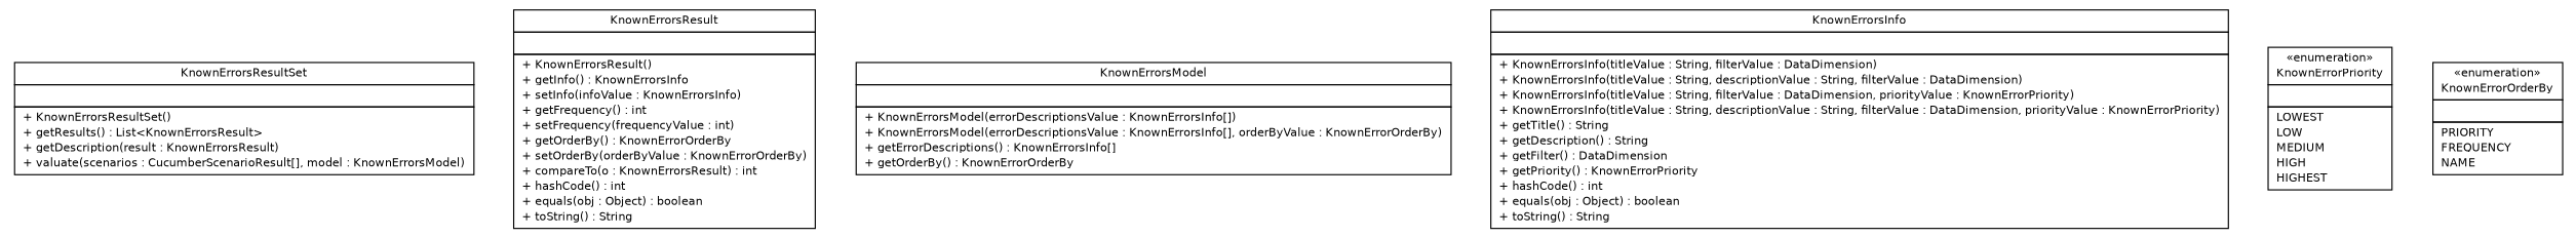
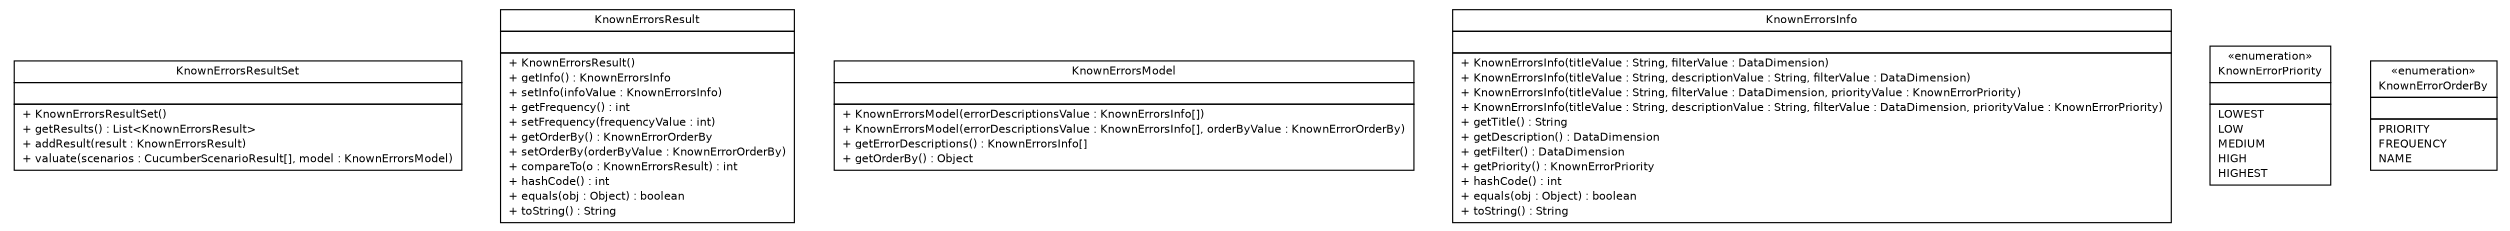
  digraph {
    nodesep=0.25
    ranksep=0.5
    node [fontcolor=black fontname=Helvetica fontsize=10.0 shape=plaintext]
-   n1 [label=<<table title="com.github.mkolisnyk.cucumber.reporting.types.knownerrors.KnownErrorsResultSet" border="0" cellborder="1" cellspacing="0" cellpadding="2" port="p" href="./KnownErrorsResultSet.html"> 		<tr><td><table border="0" cellspacing="0" cellpadding="1"> <tr><td align="center" balign="center"> KnownErrorsResultSet </td></tr> 		</table></td></tr> 		<tr><td><table border="0" cellspacing="0" cellpadding="1"> <tr><td align="left" balign="left">  </td></tr> 		</table></td></tr> 		<tr><td><table border="0" cellspacing="0" cellpadding="1"> <tr><td align="left" balign="left"> + KnownErrorsResultSet() </td></tr> <tr><td align="left" balign="left"> + getResults() : List&lt;KnownErrorsResult&gt; </td></tr> <tr><td align="left" balign="left"> + getDescription(result : KnownErrorsResult) </td></tr> <tr><td align="left" balign="left"> + valuate(scenarios : CucumberScenarioResult[], model : KnownErrorsModel) </td></tr> 		</table></td></tr> 		</table>>]
+   n1 [label=<<table title="com.github.mkolisnyk.cucumber.reporting.types.knownerrors.KnownErrorsResultSet" border="0" cellborder="1" cellspacing="0" cellpadding="2" port="p" href="./KnownErrorsResultSet.html"> 		<tr><td><table border="0" cellspacing="0" cellpadding="1"> <tr><td align="center" balign="center"> KnownErrorsResultSet </td></tr> 		</table></td></tr> 		<tr><td><table border="0" cellspacing="0" cellpadding="1"> <tr><td align="left" balign="left">  </td></tr> 		</table></td></tr> 		<tr><td><table border="0" cellspacing="0" cellpadding="1"> <tr><td align="left" balign="left"> + KnownErrorsResultSet() </td></tr> <tr><td align="left" balign="left"> + getResults() : List&lt;KnownErrorsResult&gt; </td></tr> <tr><td align="left" balign="left"> + addResult(result : KnownErrorsResult) </td></tr> <tr><td align="left" balign="left"> + valuate(scenarios : CucumberScenarioResult[], model : KnownErrorsModel) </td></tr> 		</table></td></tr> 		</table>>]
    n2 [label=<<table title="com.github.mkolisnyk.cucumber.reporting.types.knownerrors.KnownErrorsResult" border="0" cellborder="1" cellspacing="0" cellpadding="2" port="p" href="./KnownErrorsResult.html"> 		<tr><td><table border="0" cellspacing="0" cellpadding="1"> <tr><td align="center" balign="center"> KnownErrorsResult </td></tr> 		</table></td></tr> 		<tr><td><table border="0" cellspacing="0" cellpadding="1"> <tr><td align="left" balign="left">  </td></tr> 		</table></td></tr> 		<tr><td><table border="0" cellspacing="0" cellpadding="1"> <tr><td align="left" balign="left"> + KnownErrorsResult() </td></tr> <tr><td align="left" balign="left"> + getInfo() : KnownErrorsInfo </td></tr> <tr><td align="left" balign="left"> + setInfo(infoValue : KnownErrorsInfo) </td></tr> <tr><td align="left" balign="left"> + getFrequency() : int </td></tr> <tr><td align="left" balign="left"> + setFrequency(frequencyValue : int) </td></tr> <tr><td align="left" balign="left"> + getOrderBy() : KnownErrorOrderBy </td></tr> <tr><td align="left" balign="left"> + setOrderBy(orderByValue : KnownErrorOrderBy) </td></tr> <tr><td align="left" balign="left"> + compareTo(o : KnownErrorsResult) : int </td></tr> <tr><td align="left" balign="left"> + hashCode() : int </td></tr> <tr><td align="left" balign="left"> + equals(obj : Object) : boolean </td></tr> <tr><td align="left" balign="left"> + toString() : String </td></tr> 		</table></td></tr> 		</table>>]
-   n3 [label=<<table title="com.github.mkolisnyk.cucumber.reporting.types.knownerrors.KnownErrorsModel" border="0" cellborder="1" cellspacing="0" cellpadding="2" port="p" href="./KnownErrorsModel.html"> 		<tr><td><table border="0" cellspacing="0" cellpadding="1"> <tr><td align="center" balign="center"> KnownErrorsModel </td></tr> 		</table></td></tr> 		<tr><td><table border="0" cellspacing="0" cellpadding="1"> <tr><td align="left" balign="left">  </td></tr> 		</table></td></tr> 		<tr><td><table border="0" cellspacing="0" cellpadding="1"> <tr><td align="left" balign="left"> + KnownErrorsModel(errorDescriptionsValue : KnownErrorsInfo[]) </td></tr> <tr><td align="left" balign="left"> + KnownErrorsModel(errorDescriptionsValue : KnownErrorsInfo[], orderByValue : KnownErrorOrderBy) </td></tr> <tr><td align="left" balign="left"> + getErrorDescriptions() : KnownErrorsInfo[] </td></tr> <tr><td align="left" balign="left"> + getOrderBy() : KnownErrorOrderBy </td></tr> 		</table></td></tr> 		</table>>]
-   n4 [label=<<table title="com.github.mkolisnyk.cucumber.reporting.types.knownerrors.KnownErrorsInfo" border="0" cellborder="1" cellspacing="0" cellpadding="2" port="p" href="./KnownErrorsInfo.html"> 		<tr><td><table border="0" cellspacing="0" cellpadding="1"> <tr><td align="center" balign="center"> KnownErrorsInfo </td></tr> 		</table></td></tr> 		<tr><td><table border="0" cellspacing="0" cellpadding="1"> <tr><td align="left" balign="left">  </td></tr> 		</table></td></tr> 		<tr><td><table border="0" cellspacing="0" cellpadding="1"> <tr><td align="left" balign="left"> + KnownErrorsInfo(titleValue : String, filterValue : DataDimension) </td></tr> <tr><td align="left" balign="left"> + KnownErrorsInfo(titleValue : String, descriptionValue : String, filterValue : DataDimension) </td></tr> <tr><td align="left" balign="left"> + KnownErrorsInfo(titleValue : String, filterValue : DataDimension, priorityValue : KnownErrorPriority) </td></tr> <tr><td align="left" balign="left"> + KnownErrorsInfo(titleValue : String, descriptionValue : String, filterValue : DataDimension, priorityValue : KnownErrorPriority) </td></tr> <tr><td align="left" balign="left"> + getTitle() : String </td></tr> <tr><td align="left" balign="left"> + getDescription() : String </td></tr> <tr><td align="left" balign="left"> + getFilter() : DataDimension </td></tr> <tr><td align="left" balign="left"> + getPriority() : KnownErrorPriority </td></tr> <tr><td align="left" balign="left"> + hashCode() : int </td></tr> <tr><td align="left" balign="left"> + equals(obj : Object) : boolean </td></tr> <tr><td align="left" balign="left"> + toString() : String </td></tr> 		</table></td></tr> 		</table>>]
+   n3 [label=<<table title="com.github.mkolisnyk.cucumber.reporting.types.knownerrors.KnownErrorsModel" border="0" cellborder="1" cellspacing="0" cellpadding="2" port="p" href="./KnownErrorsModel.html"> 		<tr><td><table border="0" cellspacing="0" cellpadding="1"> <tr><td align="center" balign="center"> KnownErrorsModel </td></tr> 		</table></td></tr> 		<tr><td><table border="0" cellspacing="0" cellpadding="1"> <tr><td align="left" balign="left">  </td></tr> 		</table></td></tr> 		<tr><td><table border="0" cellspacing="0" cellpadding="1"> <tr><td align="left" balign="left"> + KnownErrorsModel(errorDescriptionsValue : KnownErrorsInfo[]) </td></tr> <tr><td align="left" balign="left"> + KnownErrorsModel(errorDescriptionsValue : KnownErrorsInfo[], orderByValue : KnownErrorOrderBy) </td></tr> <tr><td align="left" balign="left"> + getErrorDescriptions() : KnownErrorsInfo[] </td></tr> <tr><td align="left" balign="left"> + getOrderBy() : Object </td></tr> 		</table></td></tr> 		</table>>]
+   n4 [label=<<table title="com.github.mkolisnyk.cucumber.reporting.types.knownerrors.KnownErrorsInfo" border="0" cellborder="1" cellspacing="0" cellpadding="2" port="p" href="./KnownErrorsInfo.html"> 		<tr><td><table border="0" cellspacing="0" cellpadding="1"> <tr><td align="center" balign="center"> KnownErrorsInfo </td></tr> 		</table></td></tr> 		<tr><td><table border="0" cellspacing="0" cellpadding="1"> <tr><td align="left" balign="left">  </td></tr> 		</table></td></tr> 		<tr><td><table border="0" cellspacing="0" cellpadding="1"> <tr><td align="left" balign="left"> + KnownErrorsInfo(titleValue : String, filterValue : DataDimension) </td></tr> <tr><td align="left" balign="left"> + KnownErrorsInfo(titleValue : String, descriptionValue : String, filterValue : DataDimension) </td></tr> <tr><td align="left" balign="left"> + KnownErrorsInfo(titleValue : String, filterValue : DataDimension, priorityValue : KnownErrorPriority) </td></tr> <tr><td align="left" balign="left"> + KnownErrorsInfo(titleValue : String, descriptionValue : String, filterValue : DataDimension, priorityValue : KnownErrorPriority) </td></tr> <tr><td align="left" balign="left"> + getTitle() : String </td></tr> <tr><td align="left" balign="left"> + getDescription() : DataDimension </td></tr> <tr><td align="left" balign="left"> + getFilter() : DataDimension </td></tr> <tr><td align="left" balign="left"> + getPriority() : KnownErrorPriority </td></tr> <tr><td align="left" balign="left"> + hashCode() : int </td></tr> <tr><td align="left" balign="left"> + equals(obj : Object) : boolean </td></tr> <tr><td align="left" balign="left"> + toString() : String </td></tr> 		</table></td></tr> 		</table>>]
    n5 [label=<<table title="com.github.mkolisnyk.cucumber.reporting.types.knownerrors.KnownErrorPriority" border="0" cellborder="1" cellspacing="0" cellpadding="2" port="p" href="./KnownErrorPriority.html"> 		<tr><td><table border="0" cellspacing="0" cellpadding="1"> <tr><td align="center" balign="center"> &#171;enumeration&#187; </td></tr> <tr><td align="center" balign="center"> KnownErrorPriority </td></tr> 		</table></td></tr> 		<tr><td><table border="0" cellspacing="0" cellpadding="1"> <tr><td align="left" balign="left">  </td></tr> 		</table></td></tr> 		<tr><td><table border="0" cellspacing="0" cellpadding="1"> <tr><td align="left" balign="left"> LOWEST </td></tr> <tr><td align="left" balign="left"> LOW </td></tr> <tr><td align="left" balign="left"> MEDIUM </td></tr> <tr><td align="left" balign="left"> HIGH </td></tr> <tr><td align="left" balign="left"> HIGHEST </td></tr> 		</table></td></tr> 		</table>>]
    n6 [label=<<table title="com.github.mkolisnyk.cucumber.reporting.types.knownerrors.KnownErrorOrderBy" border="0" cellborder="1" cellspacing="0" cellpadding="2" port="p" href="./KnownErrorOrderBy.html"> 		<tr><td><table border="0" cellspacing="0" cellpadding="1"> <tr><td align="center" balign="center"> &#171;enumeration&#187; </td></tr> <tr><td align="center" balign="center"> KnownErrorOrderBy </td></tr> 		</table></td></tr> 		<tr><td><table border="0" cellspacing="0" cellpadding="1"> <tr><td align="left" balign="left">  </td></tr> 		</table></td></tr> 		<tr><td><table border="0" cellspacing="0" cellpadding="1"> <tr><td align="left" balign="left"> PRIORITY </td></tr> <tr><td align="left" balign="left"> FREQUENCY </td></tr> <tr><td align="left" balign="left"> NAME </td></tr> 		</table></td></tr> 		</table>>]
  }
